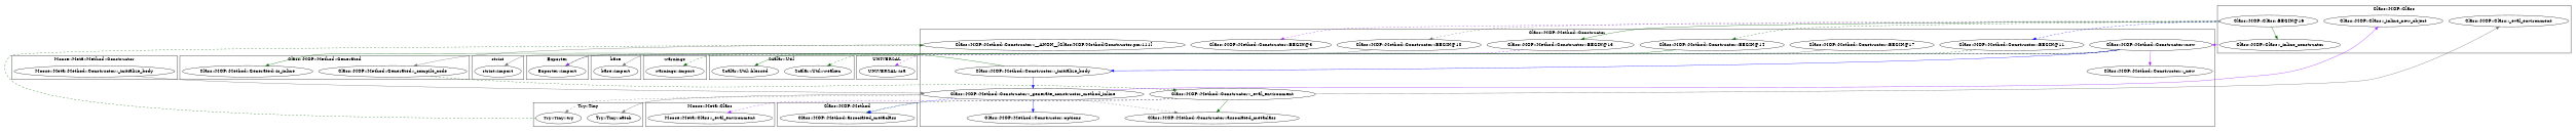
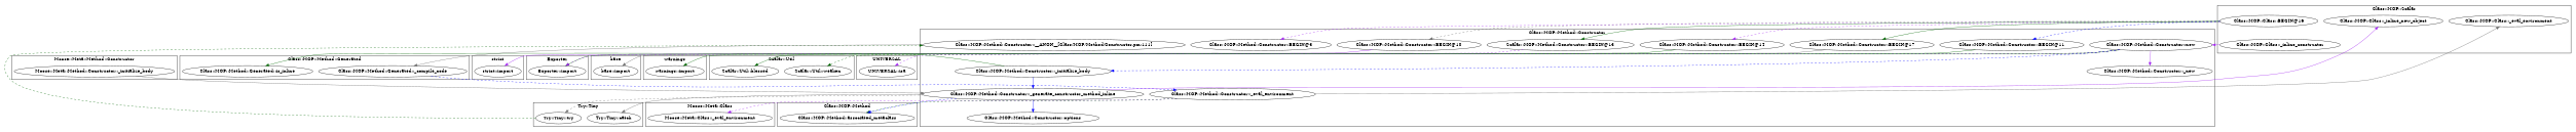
  digraph {
    edge [color=darkgreen style=solid]
    "Moose::Meta::Method::Constructor::_initialize_body"
    "warnings::import"
    "Try::Tiny::catch"
    "Try::Tiny::try"
    "Scalar::Util::blessed"
    "Scalar::Util::weaken"
    "UNIVERSAL::isa"
    "Moose::Meta::Class::_eval_environment"
    "base::import"
    "Class::MOP::Method::Generated::_compile_code"
    "Class::MOP::Method::Generated::is_inline"
    "strict::import"
    "Class::MOP::Class::BEGIN@16"
    "Class::MOP::Class::_inline_new_object"
    "Class::MOP::Class::_eval_environment"
    "Class::MOP::Class::_inline_constructor"
    "Class::MOP::Method::Constructor::_eval_environment"
    "Class::MOP::Method::Constructor::BEGIN@10"
    "Class::MOP::Method::Constructor::options"
    "Class::MOP::Method::Constructor::_new"
    "Class::MOP::Method::Constructor::BEGIN@3"
    "Class::MOP::Method::Constructor::BEGIN@14"
    "Class::MOP::Method::Constructor::_generate_constructor_method_inline"
    "Class::MOP::Method::Constructor::BEGIN@17"
    "Class::MOP::Method::Constructor::_initialize_body"
-   "Class::MOP::Method::Constructor::BEGIN@13"
-   "Class::MOP::Method::Constructor::associated_metaclass"
+   "Class::MOP::Method::Constructor::BEGIN@13" [label="Scalar::MOP::Method::Constructor::BEGIN@13"]
    "Class::MOP::Method::Constructor::BEGIN@11"
    "Class::MOP::Method::Constructor::new"
    "Class::MOP::Method::Constructor::__ANON__[Class/MOP/Method/Constructor.pm:111]"
    "Exporter::import"
    "Class::MOP::Method::associated_metaclass"
    subgraph cluster_1 {
      label="Moose::Meta::Method::Constructor"
      "Moose::Meta::Method::Constructor::_initialize_body"
    }
    subgraph cluster_2 {
      label=warnings
      "warnings::import"
    }
    subgraph cluster_3 {
      label="Try::Tiny"
      "Try::Tiny::catch"
      "Try::Tiny::try"
    }
    subgraph cluster_4 {
      label="Scalar::Util"
      "Scalar::Util::blessed"
      "Scalar::Util::weaken"
    }
    subgraph cluster_5 {
      label=UNIVERSAL
      "UNIVERSAL::isa"
    }
    subgraph cluster_6 {
      label="Moose::Meta::Class"
      "Moose::Meta::Class::_eval_environment"
    }
    subgraph cluster_7 {
      label=base
      "base::import"
    }
    subgraph cluster_8 {
      label="Class::MOP::Method::Generated"
      "Class::MOP::Method::Generated::_compile_code"
      "Class::MOP::Method::Generated::is_inline"
    }
    subgraph cluster_9 {
      label="strict"
      "strict::import"
    }
    subgraph cluster_10 {
-     label="Class::MOP::Class"
+     label="Class::MOP::Scalar"
      "Class::MOP::Class::BEGIN@16"
      "Class::MOP::Class::_inline_new_object"
      "Class::MOP::Class::_eval_environment"
      "Class::MOP::Class::_inline_constructor"
    }
    subgraph cluster_11 {
      label="Class::MOP::Method::Constructor"
      "Class::MOP::Method::Constructor::_eval_environment"
      "Class::MOP::Method::Constructor::BEGIN@10"
      "Class::MOP::Method::Constructor::options"
      "Class::MOP::Method::Constructor::_new"
      "Class::MOP::Method::Constructor::BEGIN@3"
      "Class::MOP::Method::Constructor::BEGIN@14"
      "Class::MOP::Method::Constructor::_generate_constructor_method_inline"
      "Class::MOP::Method::Constructor::BEGIN@17"
      "Class::MOP::Method::Constructor::_initialize_body"
      "Class::MOP::Method::Constructor::BEGIN@13"
-     "Class::MOP::Method::Constructor::associated_metaclass"
      "Class::MOP::Method::Constructor::BEGIN@11"
      "Class::MOP::Method::Constructor::new"
      "Class::MOP::Method::Constructor::__ANON__[Class/MOP/Method/Constructor.pm:111]"
    }
    subgraph cluster_12 {
      label=Exporter
      "Exporter::import"
    }
    subgraph cluster_13 {
      label="Class::MOP::Method"
      "Class::MOP::Method::associated_metaclass"
    }
    "Moose::Meta::Method::Constructor::_initialize_body" -> "Class::MOP::Method::Constructor::_generate_constructor_method_inline" [color=gray40]
    "Try::Tiny::try" -> "Class::MOP::Method::Constructor::__ANON__[Class/MOP/Method/Constructor.pm:111]" [style=dashed]
-   "Class::MOP::Method::Generated::_compile_code" -> "Class::MOP::Method::Constructor::_eval_environment" [style=dashed]
+   "Class::MOP::Method::Generated::_compile_code" -> "Class::MOP::Method::Constructor::_eval_environment" [color=blue style=dashed]
    "Class::MOP::Class::BEGIN@16" -> "Class::MOP::Method::Constructor::BEGIN@10" [color=gray40 style=dashed]
    "Class::MOP::Class::BEGIN@16" -> "Class::MOP::Method::Constructor::BEGIN@3" [color=purple style=dashed]
-   "Class::MOP::Class::BEGIN@16" -> "Class::MOP::Method::Constructor::BEGIN@14" [style=dashed]
-   "Class::MOP::Class::BEGIN@16" -> "Class::MOP::Class::_inline_constructor"
+   "Class::MOP::Class::BEGIN@16" -> "Class::MOP::Method::Constructor::BEGIN@14" [color=purple style=dashed]
+   "Class::MOP::Class::BEGIN@16" -> "Class::MOP::Method::Constructor::BEGIN@17"
    "Class::MOP::Class::BEGIN@16" -> "Class::MOP::Method::Constructor::BEGIN@13"
    "Class::MOP::Class::BEGIN@16" -> "Class::MOP::Method::Constructor::BEGIN@11" [color=blue style=dashed]
    "Class::MOP::Class::_inline_constructor" -> "Class::MOP::Method::Constructor::new" [color=purple]
    "Class::MOP::Method::Constructor::_eval_environment" -> "Moose::Meta::Class::_eval_environment" [color=purple style=dashed]
    "Class::MOP::Method::Constructor::_eval_environment" -> "Class::MOP::Class::_eval_environment" [color=gray40]
-   "Class::MOP::Method::Constructor::_eval_environment" -> "Class::MOP::Method::Constructor::associated_metaclass"
    "Class::MOP::Method::Constructor::_eval_environment" -> "Class::MOP::Method::associated_metaclass" [style=dashed]
-   "Class::MOP::Method::Constructor::BEGIN@10" -> "strict::import" [color=gray40]
+   "Class::MOP::Method::Constructor::BEGIN@10" -> "strict::import" [color=purple]
    "Class::MOP::Method::Constructor::BEGIN@14" -> "Exporter::import"
    "Class::MOP::Method::Constructor::_generate_constructor_method_inline" -> "Try::Tiny::catch" [color=gray40]
    "Class::MOP::Method::Constructor::_generate_constructor_method_inline" -> "Try::Tiny::try" [color=gray40 style=dashed]
    "Class::MOP::Method::Constructor::_generate_constructor_method_inline" -> "Class::MOP::Class::_inline_new_object" [color=purple]
    "Class::MOP::Method::Constructor::_generate_constructor_method_inline" -> "Class::MOP::Method::Constructor::options" [color=blue]
-   "Class::MOP::Method::Constructor::_generate_constructor_method_inline" -> "Class::MOP::Method::Constructor::associated_metaclass" [color=gray40 style=dashed]
    "Class::MOP::Method::Constructor::_generate_constructor_method_inline" -> "Class::MOP::Method::associated_metaclass" [color=blue style=dashed]
    "Class::MOP::Method::Constructor::BEGIN@17" -> "base::import" [color=gray40]
    "Class::MOP::Method::Constructor::_initialize_body" -> "Class::MOP::Method::Generated::is_inline"
    "Class::MOP::Method::Constructor::_initialize_body" -> "Class::MOP::Method::Constructor::_generate_constructor_method_inline" [color=blue]
    "Class::MOP::Method::Constructor::BEGIN@13" -> "Exporter::import" [color=purple style=dashed]
-   "Class::MOP::Method::Constructor::BEGIN@11" -> "warnings::import" [style=dashed]
+   "Class::MOP::Method::Constructor::BEGIN@11" -> "warnings::import"
    "Class::MOP::Method::Constructor::new" -> "Scalar::Util::blessed"
    "Class::MOP::Method::Constructor::new" -> "Scalar::Util::weaken" [style=dashed]
    "Class::MOP::Method::Constructor::new" -> "UNIVERSAL::isa" [color=purple style=dashed]
    "Class::MOP::Method::Constructor::new" -> "Class::MOP::Method::Constructor::_new" [color=purple]
-   "Class::MOP::Method::Constructor::new" -> "Class::MOP::Method::Constructor::_initialize_body" [color=blue]
+   "Class::MOP::Method::Constructor::new" -> "Class::MOP::Method::Constructor::_initialize_body" [color=blue style=dashed]
    "Class::MOP::Method::Constructor::__ANON__[Class/MOP/Method/Constructor.pm:111]" -> "Class::MOP::Method::Generated::_compile_code" [color=gray40]
  }
